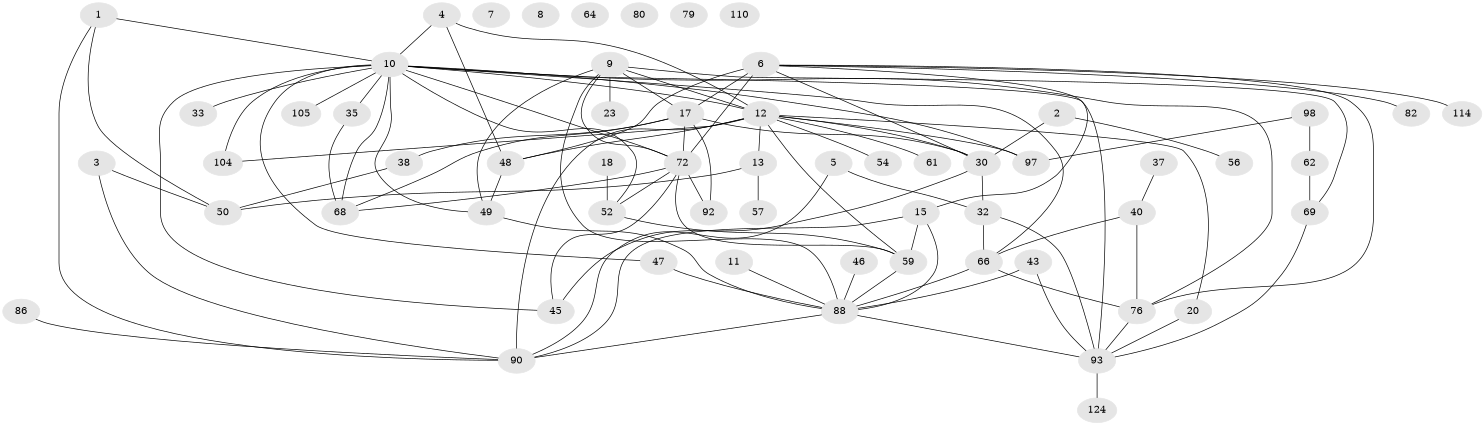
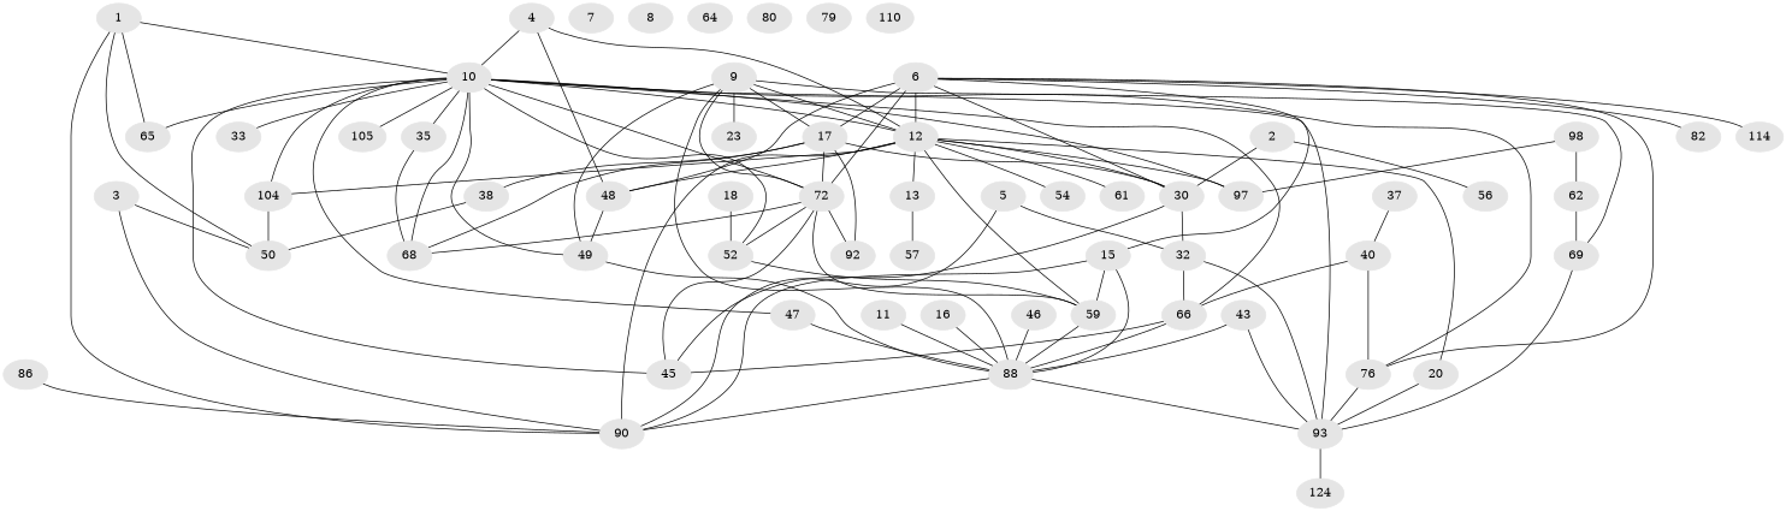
  graph {
    node [color=gray90 style=filled]
    1 [super="+31"]
    10 [super="+78+41+36+39"]
    50
+   65 [super="+121"]
    90 [super="+96"]
    12 [super="+94+14+27"]
    n7 [label=72 super="+29+99+24+113"]
    76 [super="+91"]
    49
    33
    35 [super="+72"]
    45
    47
    52
    66 [super="+101+67"]
    68 [super="+71"]
    93 [super="+112"]
    97
    104
    105
    30 [super="+44+63"]
    32 [super="+83+125"]
    2
    56
    3 [super="+25"]
    4
    48 [super="+106+87"]
    13 [super="+95+42"]
    20
    54 [super="+75"]
    59 [super="+119"]
    61
    5
    6 [super="+21"]
    15 [super="+28+85"]
    17 [super="+73+26"]
    82
    114
    88 [super="+107"]
    38
    92
    7
    8
    9 [super="+60"]
    23
    69
    124
    11
    57
+   16
    18
    40 [super="+53"]
    37
    43
    46
    n56 [label=98]
    62
    64
    n59 [label=80]
    79
    86
    110
    1 -- 10
    1 -- 50
+   1 -- 65
    1 -- 90
+   10 -- 65
    10 -- 12 [weight=2]
    10 -- n7
    10 -- 76
    10 -- 49
    10 -- 33
    10 -- 35
    10 -- 45
    10 -- 47
    10 -- 52
    10 -- 66
    10 -- 68 [weight=3]
    10 -- 93 [weight=2]
    10 -- 97
    10 -- 104
    10 -- 105 [weight=2]
    12 -- 90
    12 -- 97
    12 -- 104
    12 -- 30
    12 -- 48
    12 -- 13
    12 -- 20
    12 -- 54
    12 -- 59
    12 -- 61
    n7 -- 45
    n7 -- 52
    n7 -- 68 [weight=2]
    n7 -- 59
    n7 -- 92
    76 -- 93
    49 -- 88
    35 -- 68
    47 -- 88
    52 -- 59
-   66 -- 76
+   66 -- 45
    66 -- 88
    93 -- 124
    30 -- 45
    30 -- 32
    32 -- 66
    32 -- 93
    2 -- 30
    2 -- 56
    3 -- 50
    3 -- 90
    4 -- 10
    4 -- 12
    4 -- 48
    48 -- 49
-   13 -- 50
+   104 -- 50
    13 -- 57
    20 -- 93
    59 -- 88
    5 -- 90
    5 -- 32
+   6 -- 12
    6 -- n7 [weight=2]
    6 -- 76
    6 -- 30
    6 -- 48 [weight=2]
    6 -- 15
    6 -- 17
    6 -- 82
    6 -- 114
    15 -- 90
    15 -- 59
    15 -- 88
    17 -- n7
    17 -- 68
    17 -- 30
    17 -- 38
    17 -- 92
    88 -- 90
    88 -- 93
    38 -- 50
    9 -- 12
    9 -- n7
    9 -- 49
    9 -- 17
    9 -- 88
    9 -- 23
    9 -- 69
    69 -- 93
    11 -- 88
+   16 -- 88
    18 -- 52
    40 -- 76
    40 -- 66
    37 -- 40
    43 -- 93
    43 -- 88
    46 -- 88
    n56 -- 97
    n56 -- 62
    62 -- 69
    86 -- 90
  }
